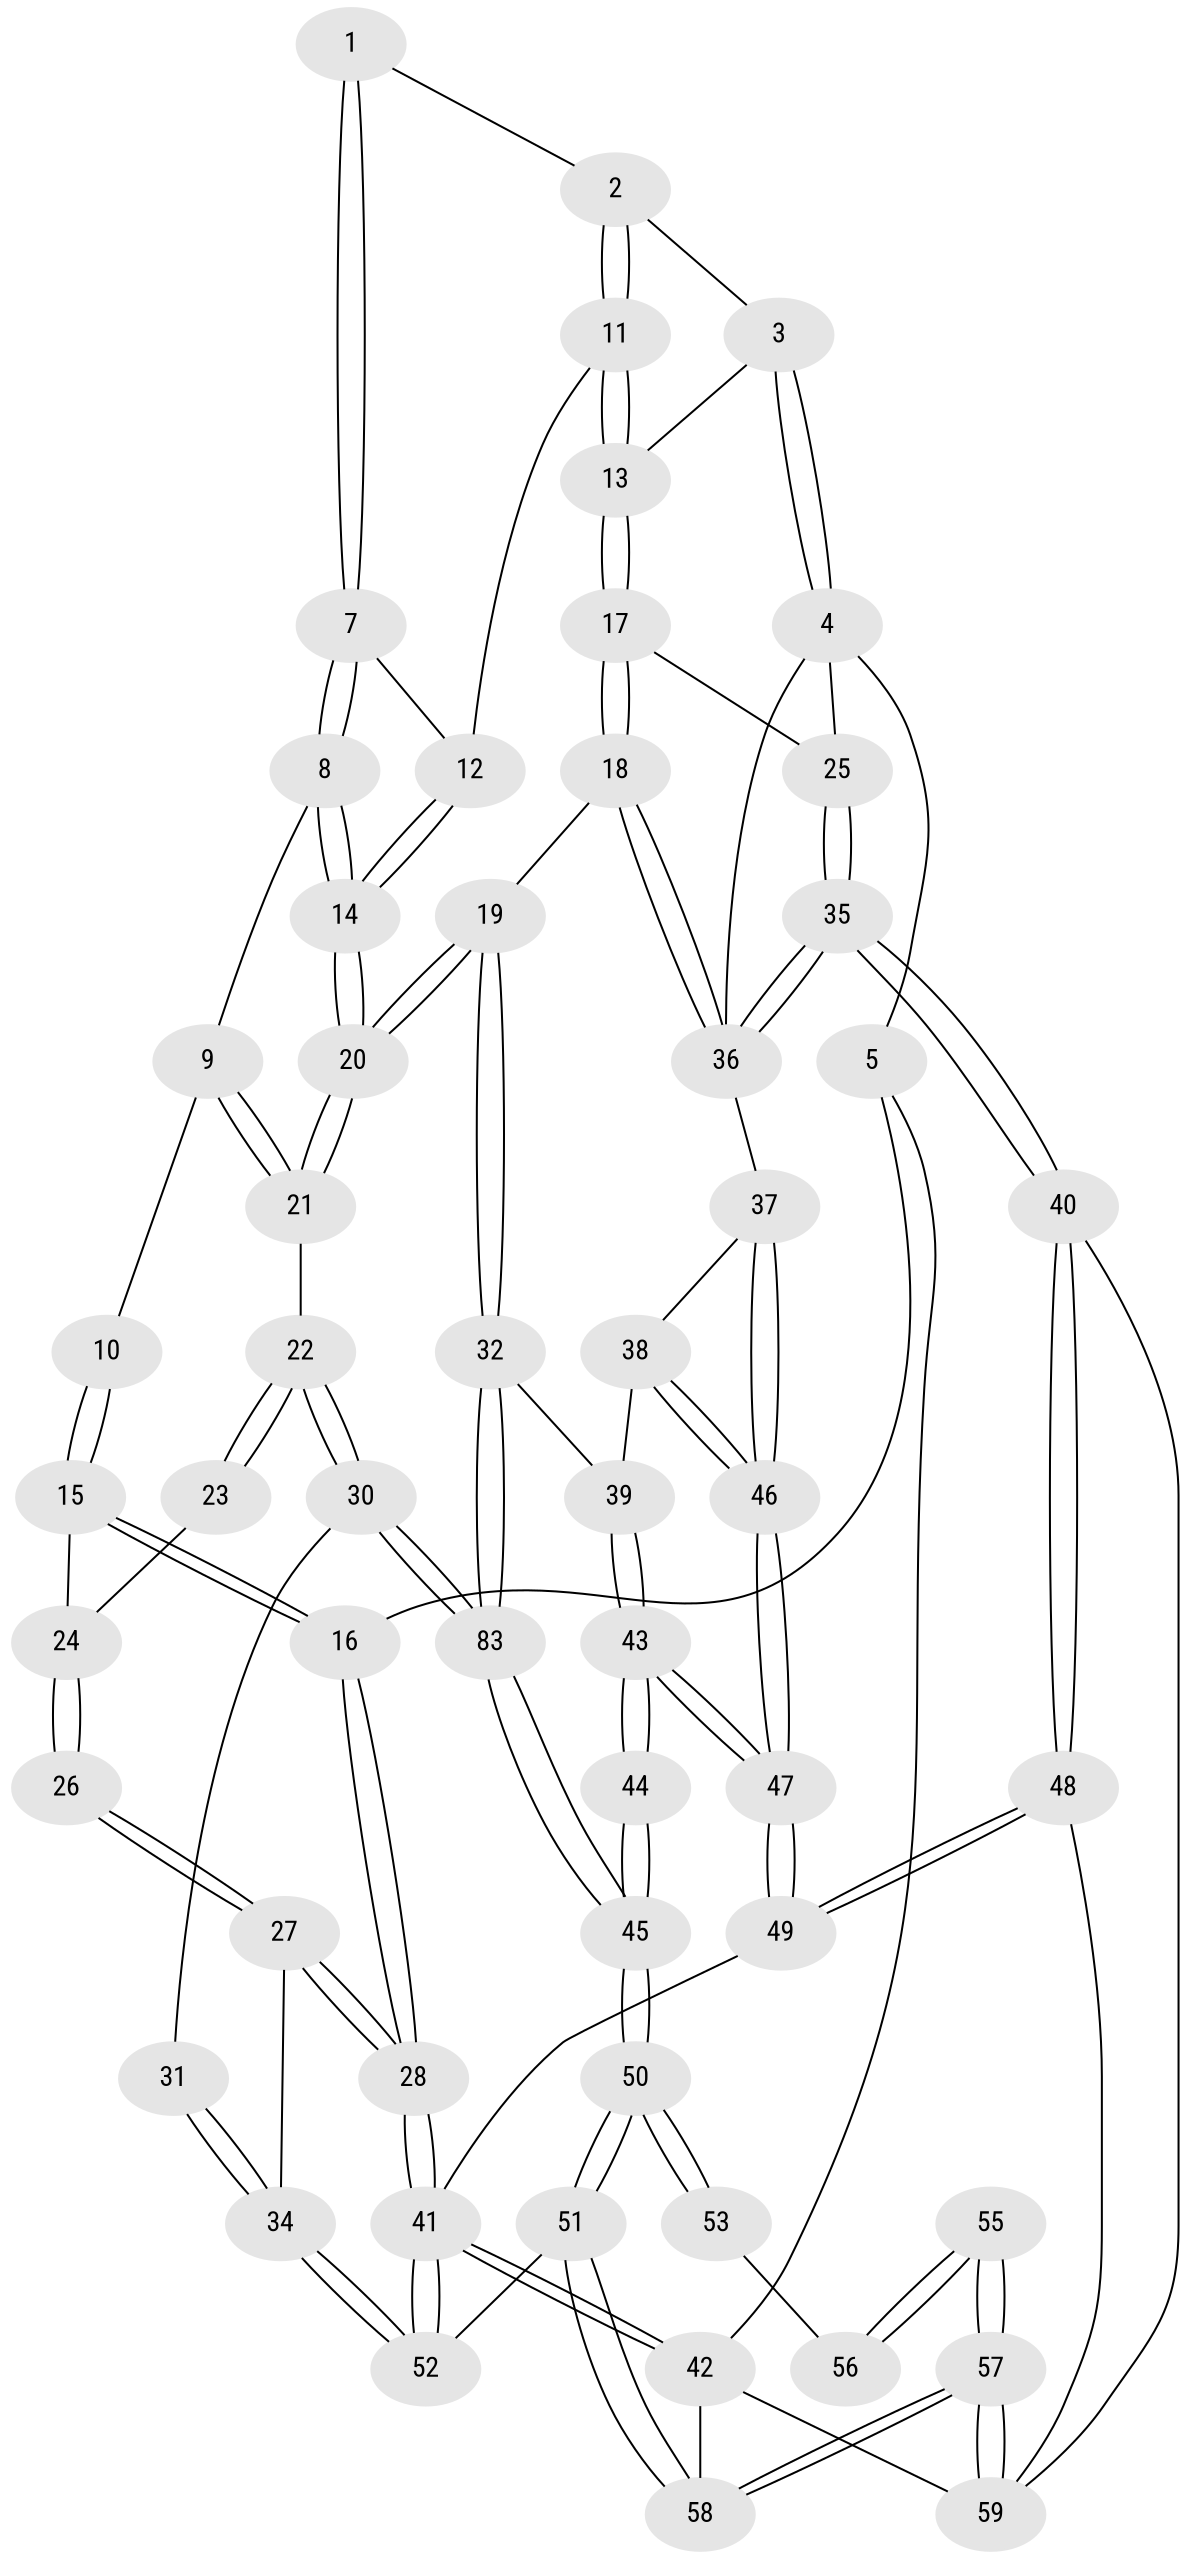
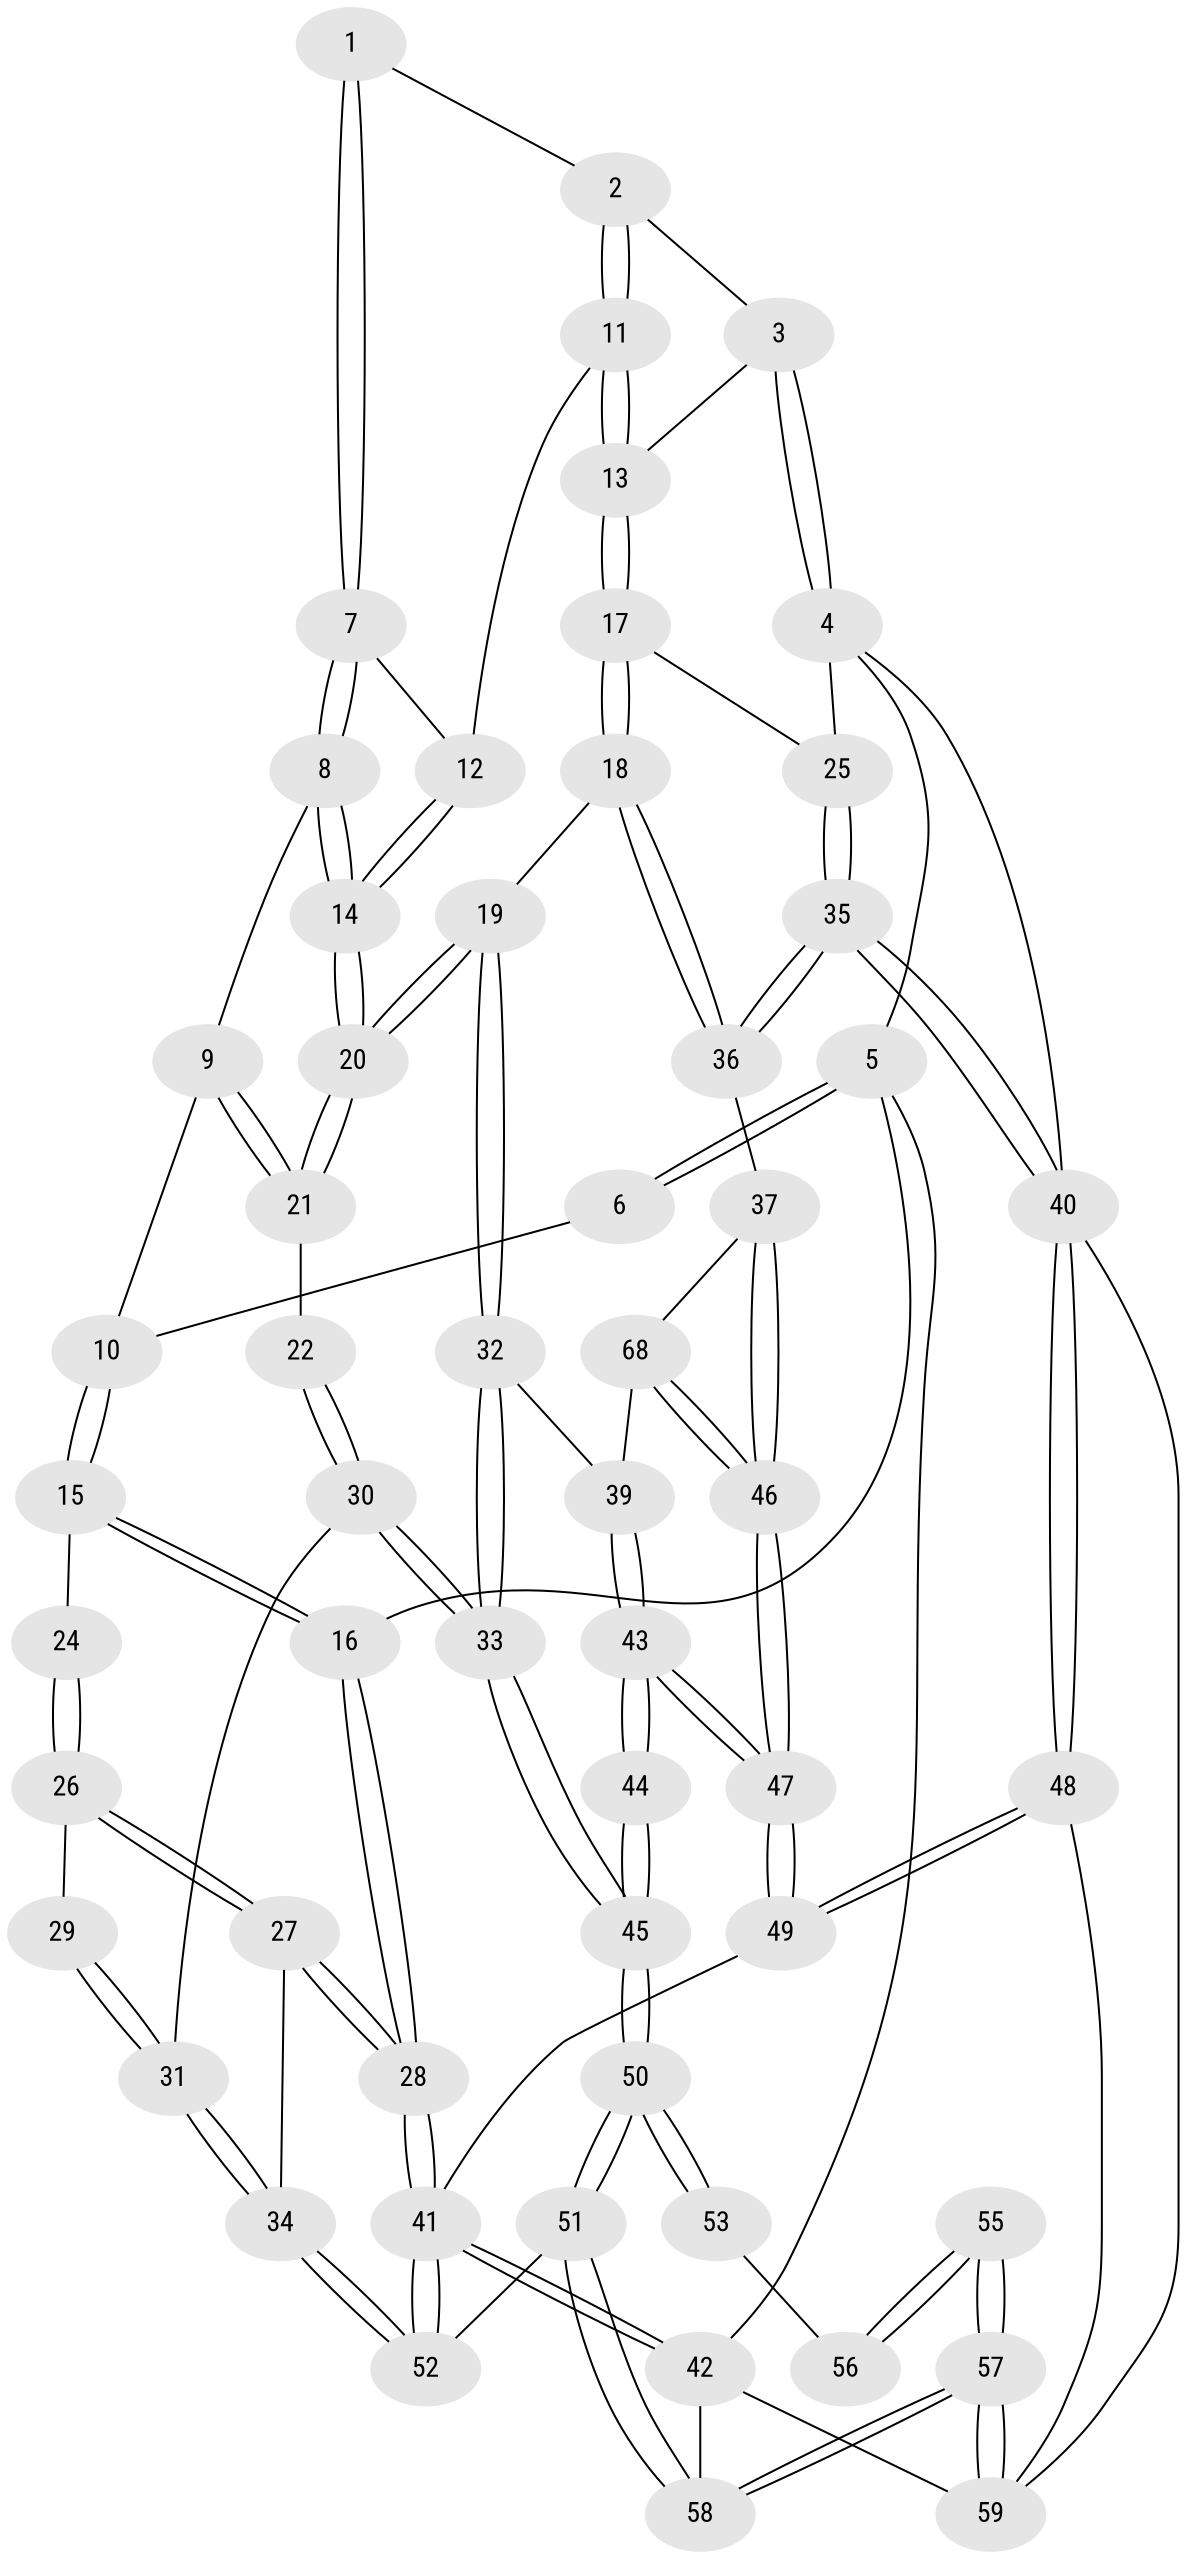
  graph {
    fontname="Roboto Condensed"
    node [color=gray90 fontname="Roboto Condensed" style=filled]
    edge [fontname="Roboto Condensed"]
    1
    2
    7
    3
    11
    8
    12
    4
    13
    5
    25
    40
    17
+   6
    16
    42
    35
    48
    59
    10
    28
    58
    15
    9
    14
    21
    20
    22
    24
    18
    26
    41
    19
    36
    32
    37
-   33 [label=83]
+   33
    39
-   23
    30
    31
+   29
    27
    34
    52
    45
    43
    50
-   38
+   38 [label=68]
    46
    47
    44
    49
    51
    53
    55
    56
    57
    1 -- 2
    1 -- 7
    1 -- 7
    2 -- 3
    2 -- 11
    2 -- 11
    7 -- 8
    7 -- 8
    7 -- 12
    3 -- 4
    3 -- 4
    3 -- 13
    11 -- 12
    11 -- 13
    11 -- 13
    8 -- 9
    8 -- 14
    8 -- 14
    12 -- 14
    12 -- 14
    4 -- 5
    4 -- 25
-   4 -- 36
+   4 -- 40
    13 -- 17
    13 -- 17
+   5 -- 6
+   5 -- 6
    5 -- 16
    5 -- 42
    25 -- 35
    25 -- 35
    40 -- 48
    40 -- 48
    40 -- 59
    17 -- 25
    17 -- 18
    17 -- 18
+   6 -- 10
    16 -- 28
    16 -- 28
    42 -- 59
    42 -- 58
    35 -- 40
    35 -- 40
    35 -- 36
    35 -- 36
    48 -- 59
    48 -- 49
    48 -- 49
    10 -- 15
    10 -- 15
    28 -- 41
    28 -- 41
    15 -- 16
    15 -- 16
    15 -- 24
    9 -- 10
    9 -- 21
    9 -- 21
    14 -- 20
    14 -- 20
    21 -- 22
    20 -- 21
    20 -- 21
-   22 -- 23
-   22 -- 23
    22 -- 30
    22 -- 30
    24 -- 26
    24 -- 26
    18 -- 19
    18 -- 36
    18 -- 36
+   26 -- 29
    26 -- 27
    26 -- 27
    41 -- 42
    41 -- 42
    41 -- 52
    41 -- 52
    19 -- 20
    19 -- 20
    19 -- 32
    19 -- 32
    36 -- 37
    32 -- 33
    32 -- 33
    32 -- 39
    37 -- 38
    37 -- 46
    37 -- 46
    33 -- 45
    33 -- 45
    39 -- 43
    39 -- 43
-   23 -- 24
    30 -- 33
    30 -- 33
    30 -- 31
    31 -- 34
    31 -- 34
+   29 -- 31
+   29 -- 31
    27 -- 28
    27 -- 28
    27 -- 34
    34 -- 52
    34 -- 52
    45 -- 50
    45 -- 50
    43 -- 47
    43 -- 47
    43 -- 44
    43 -- 44
    50 -- 51
    50 -- 51
    50 -- 53
    50 -- 53
    38 -- 39
    38 -- 46
    38 -- 46
    46 -- 47
    46 -- 47
    47 -- 49
    47 -- 49
    44 -- 45
    44 -- 45
    49 -- 41
    51 -- 58
    51 -- 58
    51 -- 52
    53 -- 56
    55 -- 56
    55 -- 56
    55 -- 57
    55 -- 57
    57 -- 59
    57 -- 59
    57 -- 58
    57 -- 58
  }
